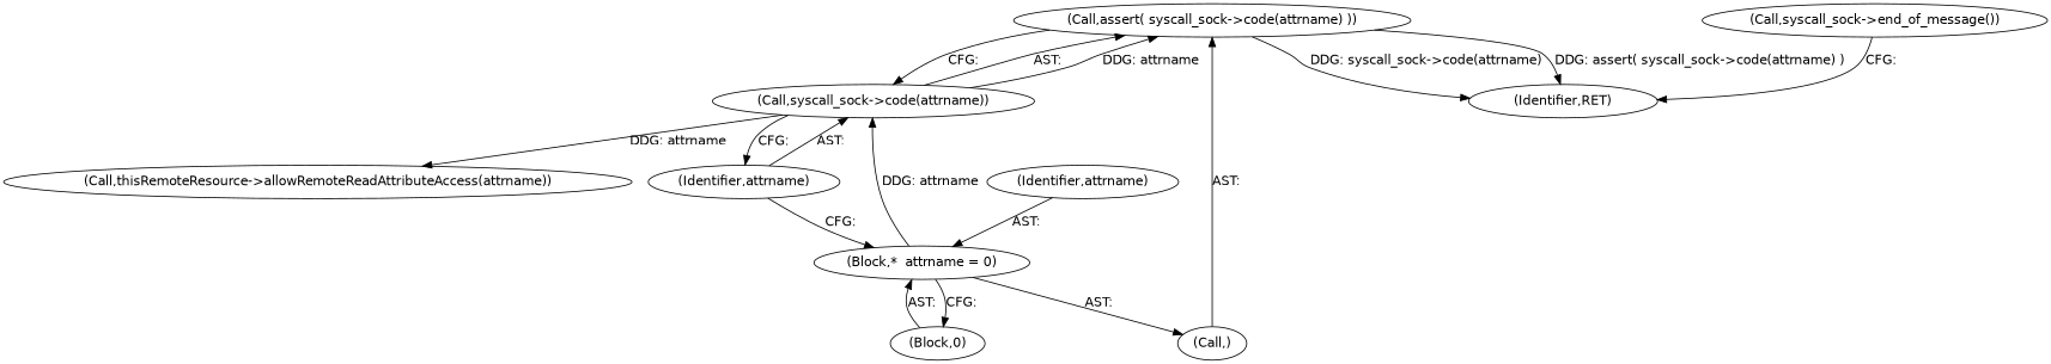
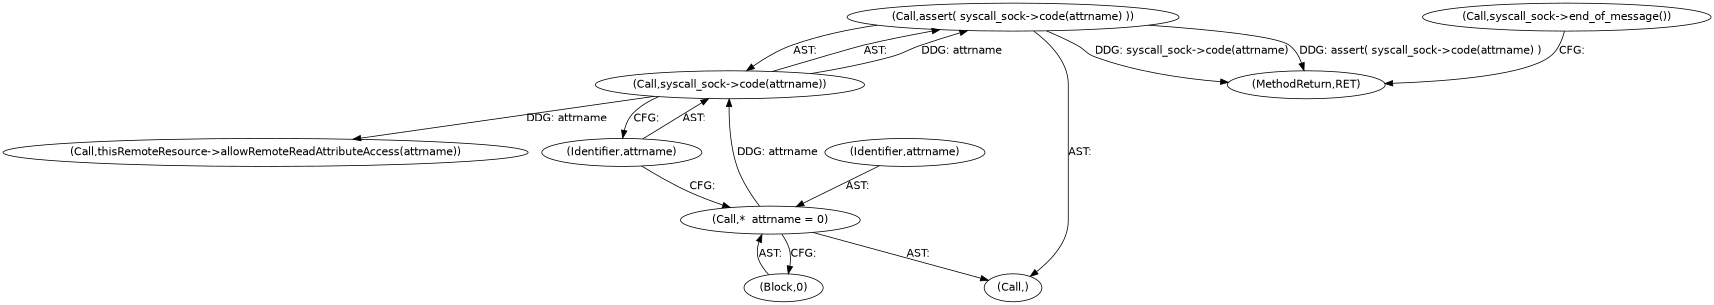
  digraph {
    fontname="DejaVu Sans"
    node [fontname="DejaVu Sans"]
    edge [fontname="DejaVu Sans"]
    n1 [label="(Call,assert( syscall_sock->code(attrname) ))"]
    n2 [label="(Call,syscall_sock->code(attrname))"]
    n3 [label="(Call,)"]
-   n4 [label="(Identifier,RET)"]
+   n4 [label="(MethodReturn,RET)"]
    n5 [label="(Call,thisRemoteResource->allowRemoteReadAttributeAccess(attrname))"]
    n6 [label="(Identifier,attrname)"]
-   n7 [label="(Block,*  attrname = 0)"]
+   n7 [label="(Call,*  attrname = 0)"]
    n8 [label="(Block,0)"]
    n9 [label="(Call,syscall_sock->end_of_message())"]
    n10 [label="(Identifier,attrname)"]
-   n1 -> n2 [label="CFG: "]
-   n3 -> n1 [label="AST: "]
+   n1 -> n2 [label="AST: "]
+   n1 -> n3 [label="AST: "]
    n1 -> n4 [label="DDG: syscall_sock->code(attrname)"]
    n1 -> n4 [label="DDG: assert( syscall_sock->code(attrname) )"]
    n2 -> n1 [label="AST: "]
    n2 -> n1 [label="DDG: attrname"]
    n2 -> n5 [label="DDG: attrname"]
    n2 -> n6 [label="CFG: "]
    n6 -> n2 [label="AST: "]
    n6 -> n7 [label="CFG: "]
    n7 -> n2 [label="DDG: attrname"]
    n7 -> n3 [label="AST: "]
    n7 -> n8 [label="CFG: "]
    n8 -> n7 [label="AST: "]
    n9 -> n4 [label="CFG: "]
    n10 -> n7 [label="AST: "]
  }
